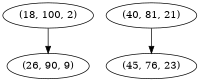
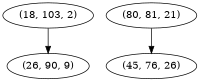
  digraph {
    n1 [label="(26, 90, 9)"]
-   "(18, 103, 2)" [label="(18, 100, 2)"]
-   "(40, 81, 21)"
-   "(45, 76, 23)"
+   "(18, 103, 2)"
+   "(40, 81, 21)" [label="(80, 81, 21)"]
+   "(45, 76, 23)" [label="(45, 76, 26)"]
    "(18, 103, 2)" -> n1
    "(40, 81, 21)" -> "(45, 76, 23)"
  }
